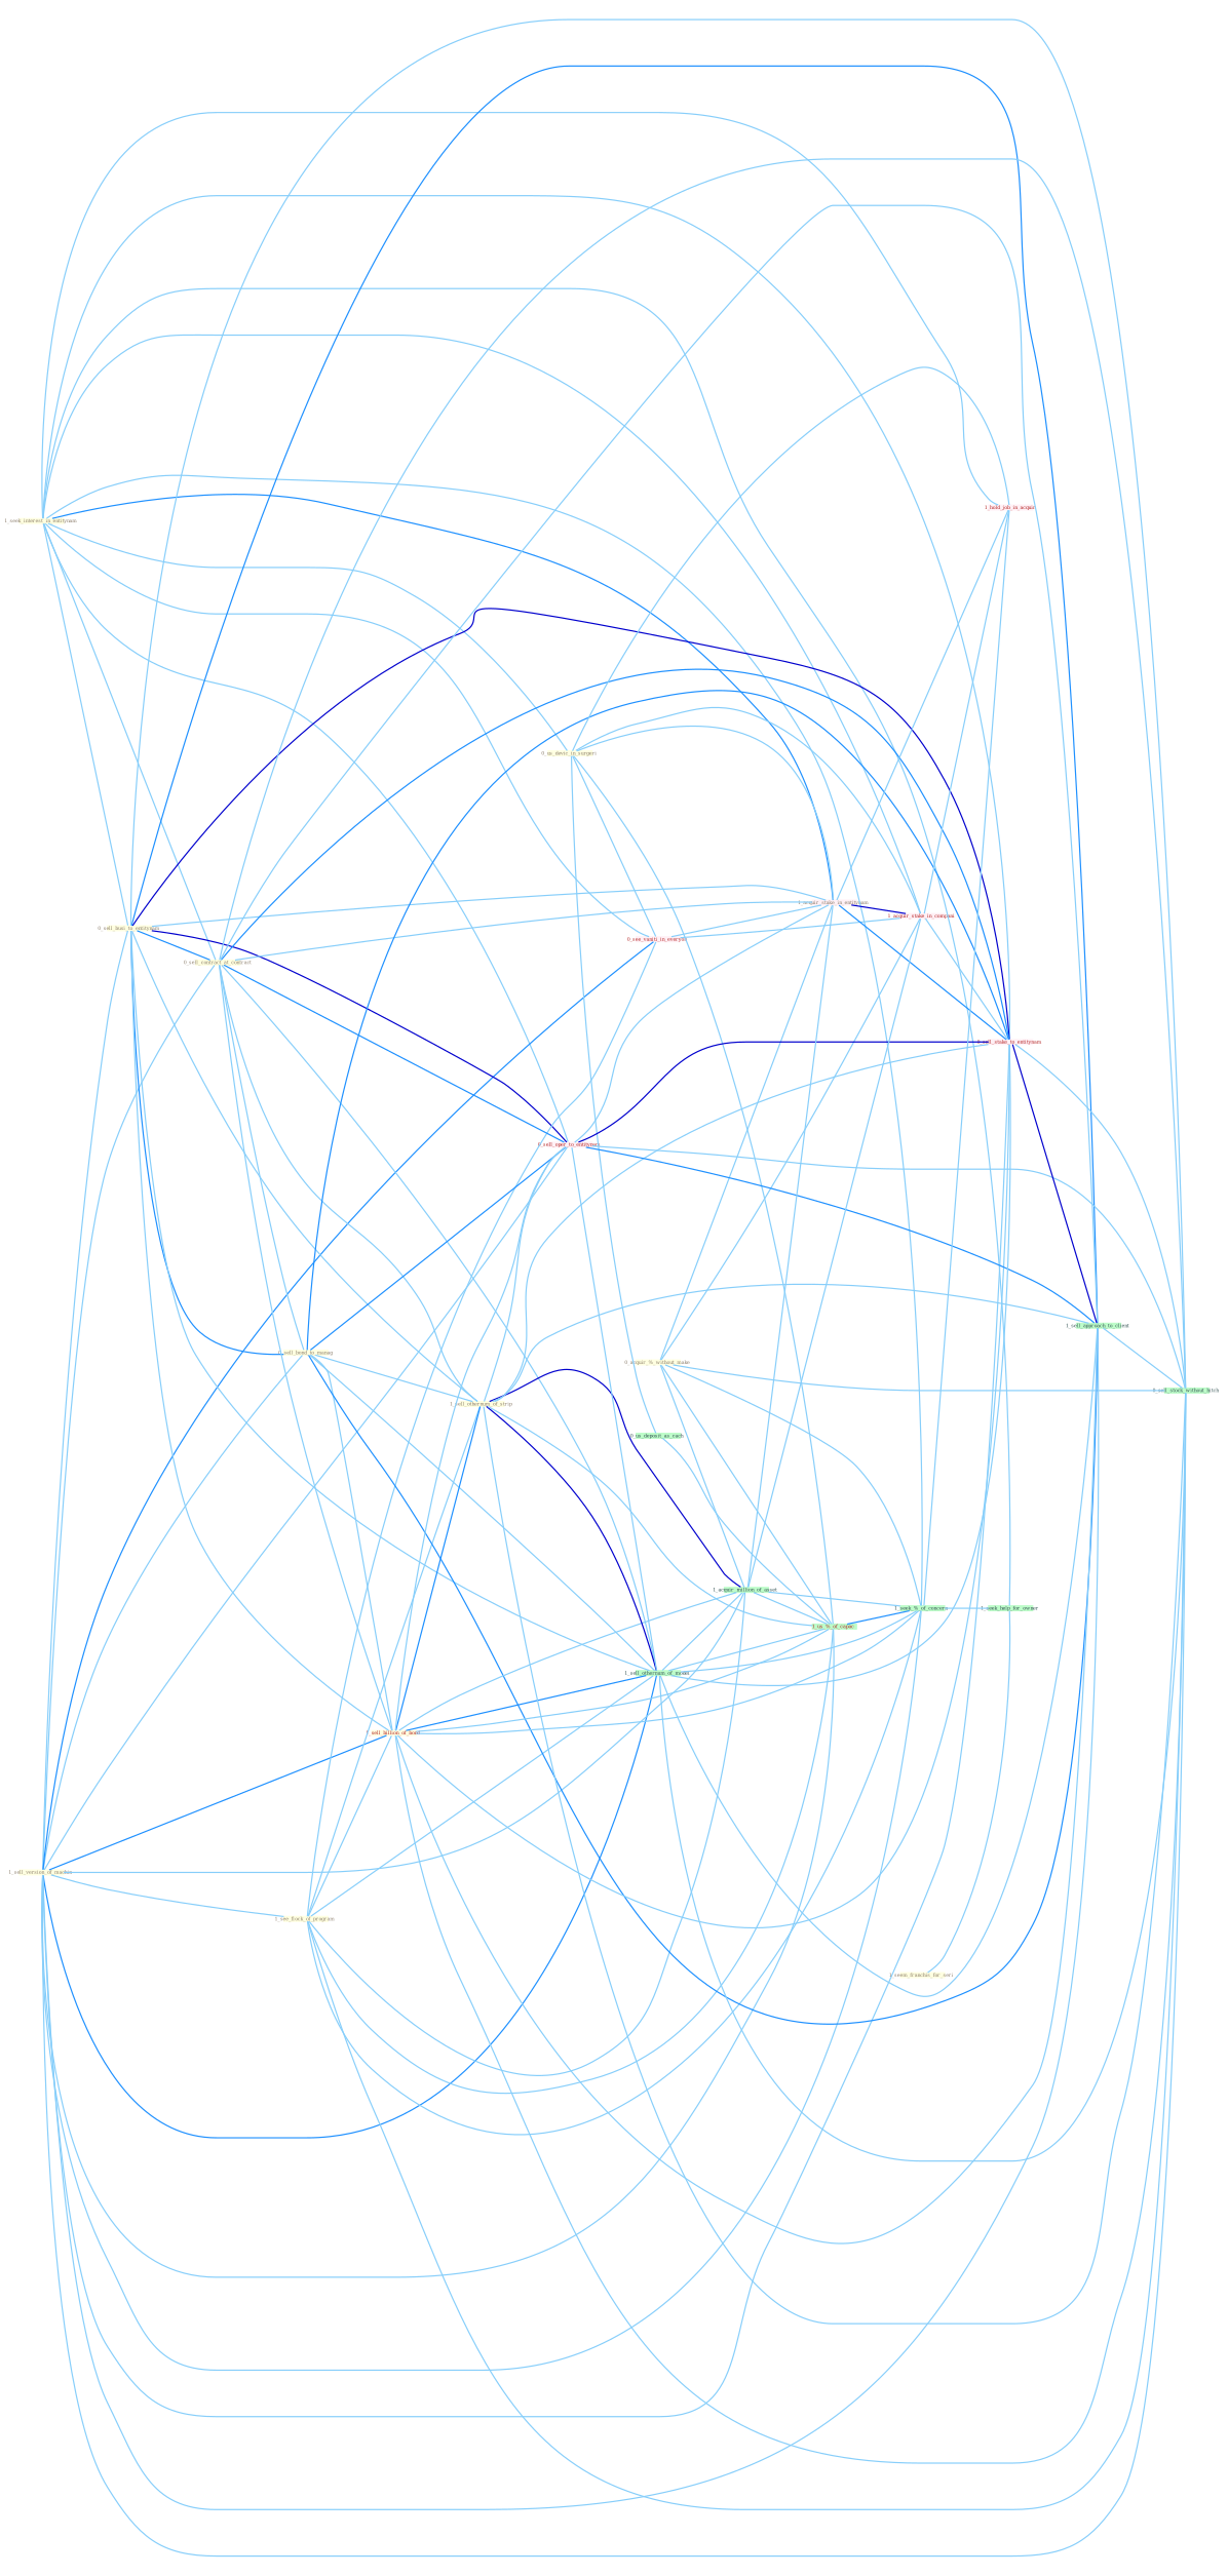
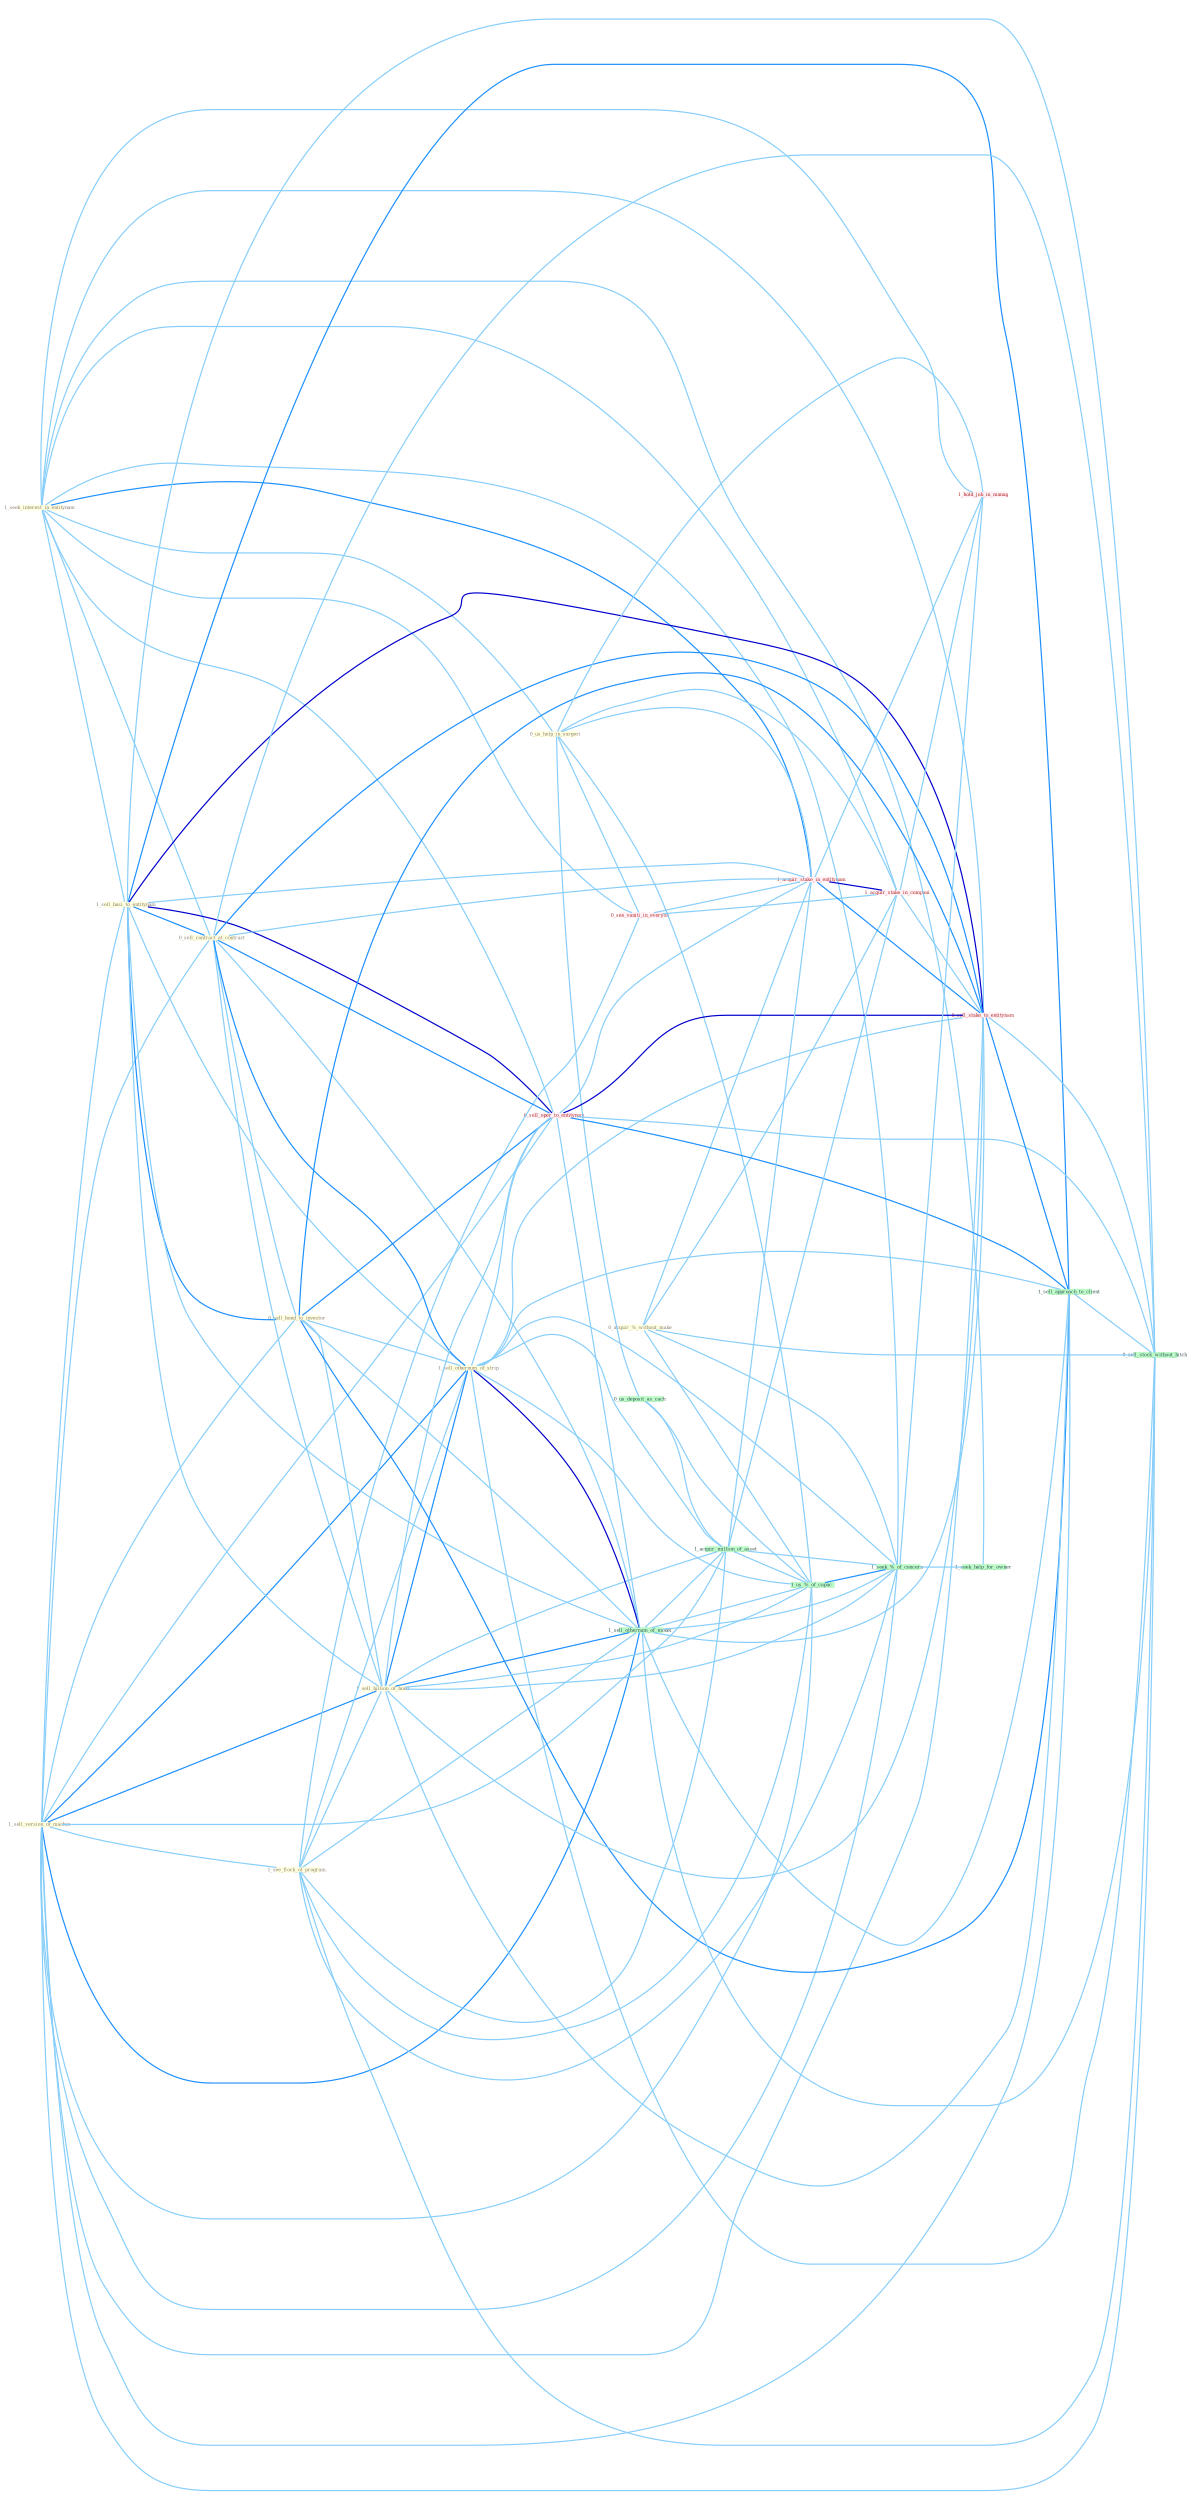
  graph {
    rankdir=LR
    node [color="#ffffe0" fixedsize=true fontcolor="#8b7d6b" fontsize=4 shape=polygon style=filled]
    edge [color="#87cefa" w=1]
    "1_seek_interest_in_entitynam " [height=.06 width=.5]
    "1_sell_version_of_machin " [height=.06 width=.5]
    "0_acquir_%_without_make " [height=.06 width=.5]
-   "0_sell_busi_to_entitynam " [height=.06 width=.5]
+   "0_sell_busi_to_entitynam " [height=.06 width=.5 label="1_sell_busi_to_entitynam"]
    "1_see_flock_of_program " [height=.06 width=.5]
    n6 [height=.06 label="0_sell_contract_at_contract" width=.5]
-   "0_sell_bond_to_investor " [height=.06 width=.5 label="0_sell_bond_to_manag"]
-   "1_sell_billion_of_bond " [fontcolor="#b22222" height=.06 width=.5]
-   "1_seem_franchis_for_seri " [height=.06 width=.5]
+   "0_sell_bond_to_investor " [height=.06 width=.5]
+   "1_sell_billion_of_bond " [height=.06 width=.5]
    "1_sell_othernum_of_strip " [height=.06 width=.5]
-   "0_us_devic_in_surgeri " [height=.06 width=.5]
+   "0_us_devic_in_surgeri " [height=.06 width=.5 label="0_us_help_in_surgeri"]
    "0_sell_oper_to_entitynam " [color="#fff0f5" fontcolor="#b22222" height=.06 width=.5]
    "0_see_vaniti_in_everyon " [color="#fff0f5" fontcolor="#b22222" height=.06 width=.5]
-   "1_acquir_stake_in_entitynam " [color="#fff0f5" height=.06 width=.5]
+   "1_acquir_stake_in_entitynam " [color="#fff0f5" fontcolor="#b22222" height=.06 width=.5]
    "1_acquir_stake_in_compani " [color="#fff0f5" fontcolor="#b22222" height=.06 width=.5]
    "0_sell_stake_to_entitynam " [color="#fff0f5" fontcolor="#b22222" height=.06 width=.5]
-   "1_hold_job_in_manag " [color="#fff0f5" fontcolor="#b22222" height=.06 width=.5 label="1_hold_job_in_acquir"]
+   "1_hold_job_in_manag " [color="#fff0f5" fontcolor="#b22222" height=.06 width=.5]
    "1_seek_%_of_concern " [color="#BDFCC9" fontcolor="#2f4f4f" height=.06 width=.5]
    "1_seek_help_for_owner " [color="#BDFCC9" fontcolor="#2f4f4f" height=.06 width=.5]
    "1_sell_othernum_of_model " [color="#BDFCC9" fontcolor="#2f4f4f" height=.06 width=.5]
    "1_acquir_million_of_asset " [color="#BDFCC9" fontcolor="#2f4f4f" height=.06 width=.5]
-   "1_us_%_of_capac " [color="#BDFCC9" fontcolor="#b22222" height=.06 width=.5]
+   "1_us_%_of_capac " [color="#BDFCC9" fontcolor="#2f4f4f" height=.06 width=.5]
    "1_sell_approach_to_client " [color="#BDFCC9" fontcolor="#2f4f4f" height=.06 width=.5]
    "0_sell_stock_without_hitch " [color="#BDFCC9" fontcolor="#2f4f4f" height=.06 width=.5]
    "0_us_deposit_as_cach " [color="#BDFCC9" fontcolor="#2f4f4f" height=.06 width=.5]
    subgraph sub_1 {
      "1_seek_interest_in_entitynam "
      "1_sell_version_of_machin "
      "0_acquir_%_without_make "
      "0_sell_busi_to_entitynam "
      "1_see_flock_of_program "
      n6
      "0_sell_bond_to_investor "
      "1_sell_billion_of_bond "
-     "1_seem_franchis_for_seri "
      "1_sell_othernum_of_strip "
      "0_us_devic_in_surgeri "
    }
    subgraph sub_2 {
      "0_sell_oper_to_entitynam "
      "0_see_vaniti_in_everyon "
      "1_acquir_stake_in_entitynam "
      "1_acquir_stake_in_compani "
      "0_sell_stake_to_entitynam "
      "1_hold_job_in_manag "
    }
    "1_seek_interest_in_entitynam " -- "0_sell_busi_to_entitynam "
    "1_seek_interest_in_entitynam " -- n6
    "1_seek_interest_in_entitynam " -- "0_us_devic_in_surgeri "
    "1_seek_interest_in_entitynam " -- "0_sell_oper_to_entitynam "
    "1_seek_interest_in_entitynam " -- "0_see_vaniti_in_everyon "
    "1_seek_interest_in_entitynam " -- "1_acquir_stake_in_entitynam " [color="#1e90ff" w=2]
    "1_seek_interest_in_entitynam " -- "1_acquir_stake_in_compani "
    "1_seek_interest_in_entitynam " -- "0_sell_stake_to_entitynam "
    "1_seek_interest_in_entitynam " -- "1_hold_job_in_manag "
    "1_seek_interest_in_entitynam " -- "1_seek_%_of_concern "
    "1_seek_interest_in_entitynam " -- "1_seek_help_for_owner "
    "1_sell_version_of_machin " -- "0_sell_busi_to_entitynam "
    "1_sell_version_of_machin " -- "1_see_flock_of_program "
    "1_sell_version_of_machin " -- n6
    "1_sell_version_of_machin " -- "0_sell_bond_to_investor "
    "1_sell_version_of_machin " -- "1_sell_billion_of_bond " [color="#1e90ff" w=2]
-   "1_sell_version_of_machin " -- "0_see_vaniti_in_everyon " [color="#1e90ff" w=2]
+   "1_sell_version_of_machin " -- "1_sell_othernum_of_strip " [color="#1e90ff" w=2]
    "1_sell_version_of_machin " -- "0_sell_oper_to_entitynam "
    "1_sell_version_of_machin " -- "0_sell_stake_to_entitynam "
    "1_sell_version_of_machin " -- "1_seek_%_of_concern "
    "1_sell_version_of_machin " -- "1_sell_othernum_of_model " [color="#1e90ff" w=2]
    "1_sell_version_of_machin " -- "1_acquir_million_of_asset "
    "1_sell_version_of_machin " -- "1_us_%_of_capac "
    "1_sell_version_of_machin " -- "1_sell_approach_to_client "
    "1_sell_version_of_machin " -- "0_sell_stock_without_hitch "
    "0_acquir_%_without_make " -- "1_acquir_stake_in_entitynam "
    "0_acquir_%_without_make " -- "1_acquir_stake_in_compani "
    "0_acquir_%_without_make " -- "1_seek_%_of_concern "
-   "0_acquir_%_without_make " -- "1_acquir_million_of_asset "
+   "0_us_deposit_as_cach " -- "1_acquir_million_of_asset "
    "0_acquir_%_without_make " -- "1_us_%_of_capac "
    "0_acquir_%_without_make " -- "0_sell_stock_without_hitch "
    "0_sell_busi_to_entitynam " -- n6 [color="#1e90ff" w=2]
    "0_sell_busi_to_entitynam " -- "0_sell_bond_to_investor " [color="#1e90ff" w=2]
    "0_sell_busi_to_entitynam " -- "1_sell_billion_of_bond "
    "0_sell_busi_to_entitynam " -- "1_sell_othernum_of_strip "
    "0_sell_busi_to_entitynam " -- "0_sell_oper_to_entitynam " [color="#0000cd" w=3]
    "0_sell_busi_to_entitynam " -- "1_acquir_stake_in_entitynam "
    "0_sell_busi_to_entitynam " -- "0_sell_stake_to_entitynam " [color="#0000cd" w=3]
    "0_sell_busi_to_entitynam " -- "1_sell_othernum_of_model "
    "0_sell_busi_to_entitynam " -- "1_sell_approach_to_client " [color="#1e90ff" w=2]
    "0_sell_busi_to_entitynam " -- "0_sell_stock_without_hitch "
    "1_see_flock_of_program " -- "1_sell_billion_of_bond "
    "1_see_flock_of_program " -- "1_sell_othernum_of_strip "
    "1_see_flock_of_program " -- "0_see_vaniti_in_everyon "
    "1_see_flock_of_program " -- "1_seek_%_of_concern "
    "1_see_flock_of_program " -- "1_sell_othernum_of_model "
    "1_see_flock_of_program " -- "1_acquir_million_of_asset "
    "1_see_flock_of_program " -- "1_us_%_of_capac "
    "1_see_flock_of_program " -- "0_sell_stock_without_hitch "
    n6 -- "0_sell_bond_to_investor "
    n6 -- "1_sell_billion_of_bond "
-   n6 -- "1_sell_othernum_of_strip "
+   n6 -- "1_sell_othernum_of_strip " [color="#1e90ff"]
    n6 -- "0_sell_oper_to_entitynam " [color="#1e90ff" w=2]
    n6 -- "1_acquir_stake_in_entitynam "
    n6 -- "0_sell_stake_to_entitynam " [color="#1e90ff" w=2]
    n6 -- "1_sell_othernum_of_model "
-   n6 -- "1_sell_approach_to_client "
    n6 -- "0_sell_stock_without_hitch "
    "0_sell_bond_to_investor " -- "1_sell_billion_of_bond "
    "0_sell_bond_to_investor " -- "1_sell_othernum_of_strip "
    "0_sell_bond_to_investor " -- "0_sell_oper_to_entitynam " [color="#1e90ff" w=2]
    "0_sell_bond_to_investor " -- "0_sell_stake_to_entitynam " [color="#1e90ff" w=2]
    "0_sell_bond_to_investor " -- "1_sell_othernum_of_model "
    "0_sell_bond_to_investor " -- "1_sell_approach_to_client " [color="#1e90ff" w=2]
    "1_sell_billion_of_bond " -- "1_sell_othernum_of_strip " [color="#1e90ff" w=2]
    "1_sell_billion_of_bond " -- "0_sell_oper_to_entitynam "
    "1_sell_billion_of_bond " -- "0_sell_stake_to_entitynam "
    "1_sell_billion_of_bond " -- "1_seek_%_of_concern "
    "1_sell_billion_of_bond " -- "1_sell_othernum_of_model " [color="#1e90ff" w=2]
    "1_sell_billion_of_bond " -- "1_acquir_million_of_asset "
    "1_sell_billion_of_bond " -- "1_us_%_of_capac "
    "1_sell_billion_of_bond " -- "1_sell_approach_to_client "
-   "1_sell_billion_of_bond " -- "0_sell_stock_without_hitch "
-   "1_seem_franchis_for_seri " -- "1_seek_help_for_owner "
    "1_sell_othernum_of_strip " -- "0_sell_oper_to_entitynam "
    "1_sell_othernum_of_strip " -- "0_sell_stake_to_entitynam "
+   "1_sell_othernum_of_strip " -- "1_seek_%_of_concern "
    "1_sell_othernum_of_strip " -- "1_sell_othernum_of_model " [color="#0000cd" w=3]
-   "1_sell_othernum_of_strip " -- "1_acquir_million_of_asset " [color="#0000cd"]
+   "1_sell_othernum_of_strip " -- "1_acquir_million_of_asset "
    "1_sell_othernum_of_strip " -- "1_us_%_of_capac "
    "1_sell_othernum_of_strip " -- "1_sell_approach_to_client "
    "1_sell_othernum_of_strip " -- "0_sell_stock_without_hitch "
    "0_us_devic_in_surgeri " -- "0_see_vaniti_in_everyon "
    "0_us_devic_in_surgeri " -- "1_acquir_stake_in_entitynam "
    "0_us_devic_in_surgeri " -- "1_acquir_stake_in_compani "
    "0_us_devic_in_surgeri " -- "1_hold_job_in_manag "
    "0_us_devic_in_surgeri " -- "1_us_%_of_capac "
    "0_us_devic_in_surgeri " -- "0_us_deposit_as_cach "
    "0_sell_oper_to_entitynam " -- "1_acquir_stake_in_entitynam "
    "0_sell_oper_to_entitynam " -- "0_sell_stake_to_entitynam " [color="#0000cd" w=3]
    "0_sell_oper_to_entitynam " -- "1_sell_othernum_of_model "
    "0_sell_oper_to_entitynam " -- "1_sell_approach_to_client " [color="#1e90ff" w=2]
    "0_sell_oper_to_entitynam " -- "0_sell_stock_without_hitch "
    "0_see_vaniti_in_everyon " -- "1_acquir_stake_in_entitynam "
    "0_see_vaniti_in_everyon " -- "1_acquir_stake_in_compani "
    "1_acquir_stake_in_entitynam " -- "1_acquir_stake_in_compani " [color="#0000cd" w=3]
    "1_acquir_stake_in_entitynam " -- "0_sell_stake_to_entitynam " [color="#1e90ff" w=2]
    "1_acquir_stake_in_entitynam " -- "1_hold_job_in_manag "
    "1_acquir_stake_in_compani " -- "0_sell_stake_to_entitynam "
    "1_acquir_stake_in_compani " -- "1_hold_job_in_manag "
-   "0_sell_stake_to_entitynam " -- "1_sell_approach_to_client " [color="#0000cd" w=2]
+   "0_sell_stake_to_entitynam " -- "1_sell_approach_to_client " [color="#1e90ff" w=2]
    "0_sell_stake_to_entitynam " -- "0_sell_stock_without_hitch "
    "1_seek_%_of_concern " -- "1_hold_job_in_manag "
    "1_seek_%_of_concern " -- "1_seek_help_for_owner "
    "1_sell_othernum_of_model " -- "0_sell_stake_to_entitynam "
    "1_sell_othernum_of_model " -- "1_seek_%_of_concern "
    "1_sell_othernum_of_model " -- "1_acquir_million_of_asset "
    "1_sell_othernum_of_model " -- "1_us_%_of_capac "
    "1_sell_othernum_of_model " -- "1_sell_approach_to_client "
    "1_sell_othernum_of_model " -- "0_sell_stock_without_hitch "
    "1_acquir_million_of_asset " -- "1_acquir_stake_in_entitynam "
    "1_acquir_million_of_asset " -- "1_acquir_stake_in_compani "
    "1_acquir_million_of_asset " -- "1_seek_%_of_concern "
    "1_acquir_million_of_asset " -- "1_us_%_of_capac "
    "1_us_%_of_capac " -- "1_seek_%_of_concern " [color="#1e90ff" w=2]
    "1_sell_approach_to_client " -- "0_sell_stock_without_hitch "
    "0_us_deposit_as_cach " -- "1_us_%_of_capac "
  }
